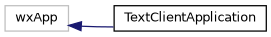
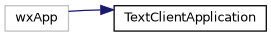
  digraph {
    rankdir=LR
    node [fillcolor=white fontname=Helvetica fontsize=10 shape=record style=filled]
    n1 [color=grey75 height=0.2 label=wxApp width=0.4]
    n2 [color=black height=0.2 label=TextClientApplication width=0.4]
-   n1 -> n2 [color=midnightblue dir=back fontname=Helvetica fontsize=10 labelfontname=Helvetica labelfontsize=10 style=solid]
+   n2 -> n1 [color=midnightblue dir=back fontname=Helvetica fontsize=10 labelfontname=Helvetica labelfontsize=10 style=solid]
  }
